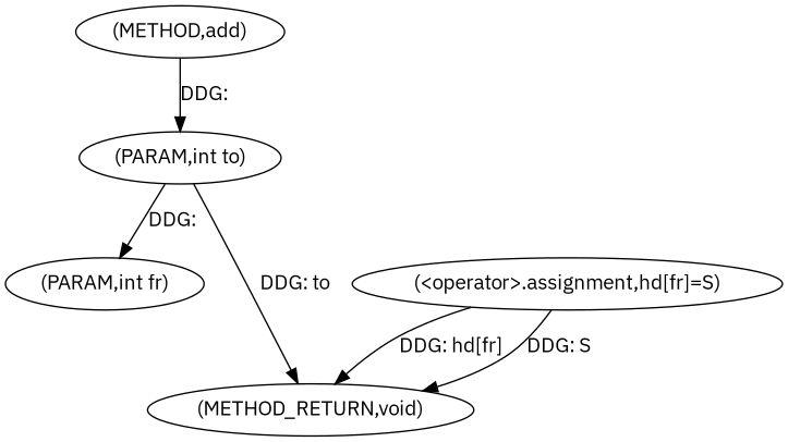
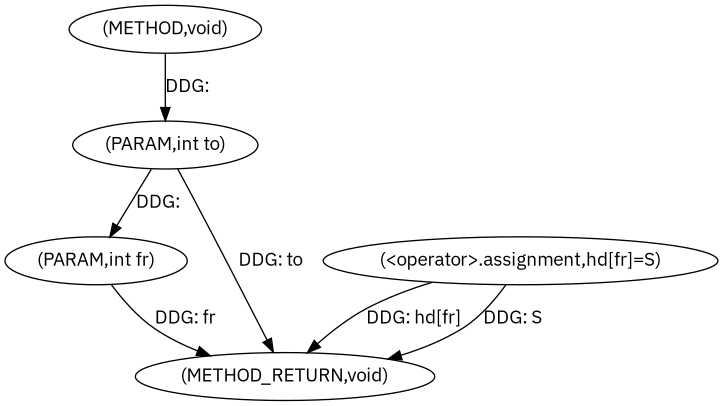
  digraph {
    fontname="IBM Plex Sans"
    node [fontname="IBM Plex Sans"]
    edge [fontname="IBM Plex Sans"]
-   n1 [label="(METHOD,add)"]
+   n1 [label="(METHOD,void)"]
    n2 [label="(PARAM,int to)"]
    n3 [label="(PARAM,int fr)"]
    n4 [label="(METHOD_RETURN,void)"]
    n5 [label="(<operator>.assignment,hd[fr]=S)"]
    n1 -> n2 [label="DDG: "]
    n2 -> n3 [label="DDG: "]
    n2 -> n4 [label="DDG: to"]
+   n3 -> n4 [label="DDG: fr"]
    n5 -> n4 [label="DDG: hd[fr]"]
    n5 -> n4 [label="DDG: S"]
  }
